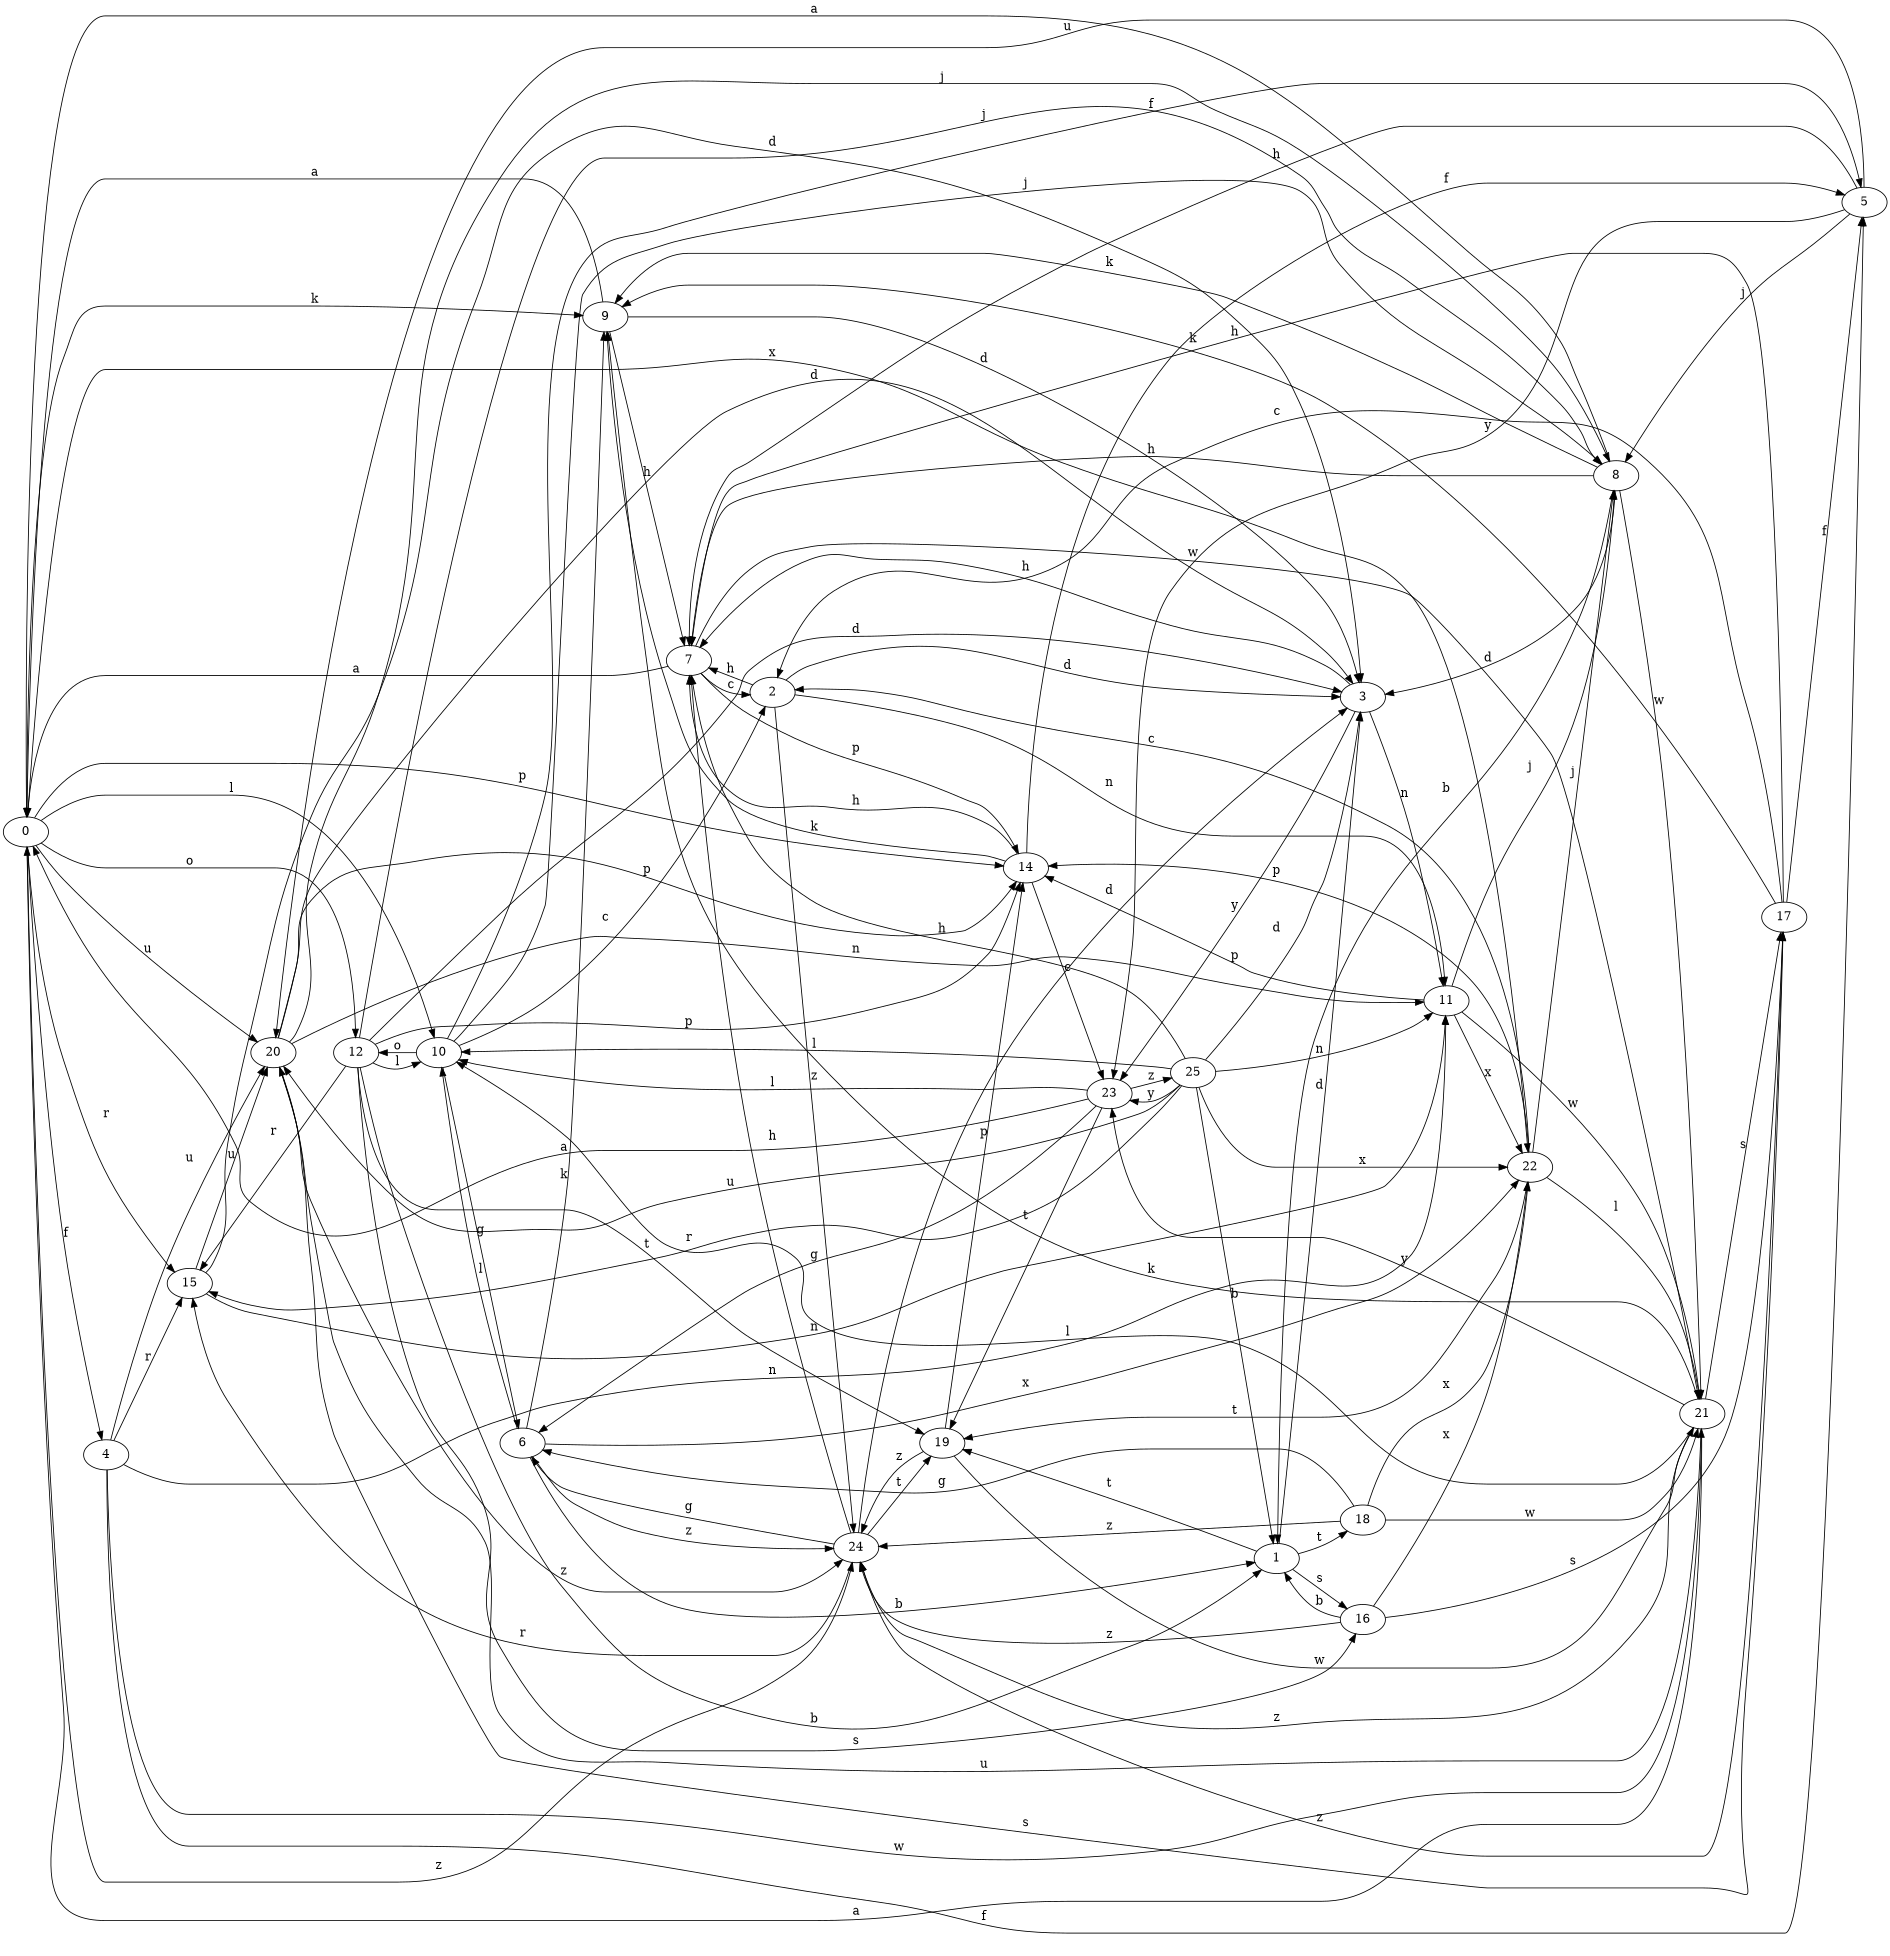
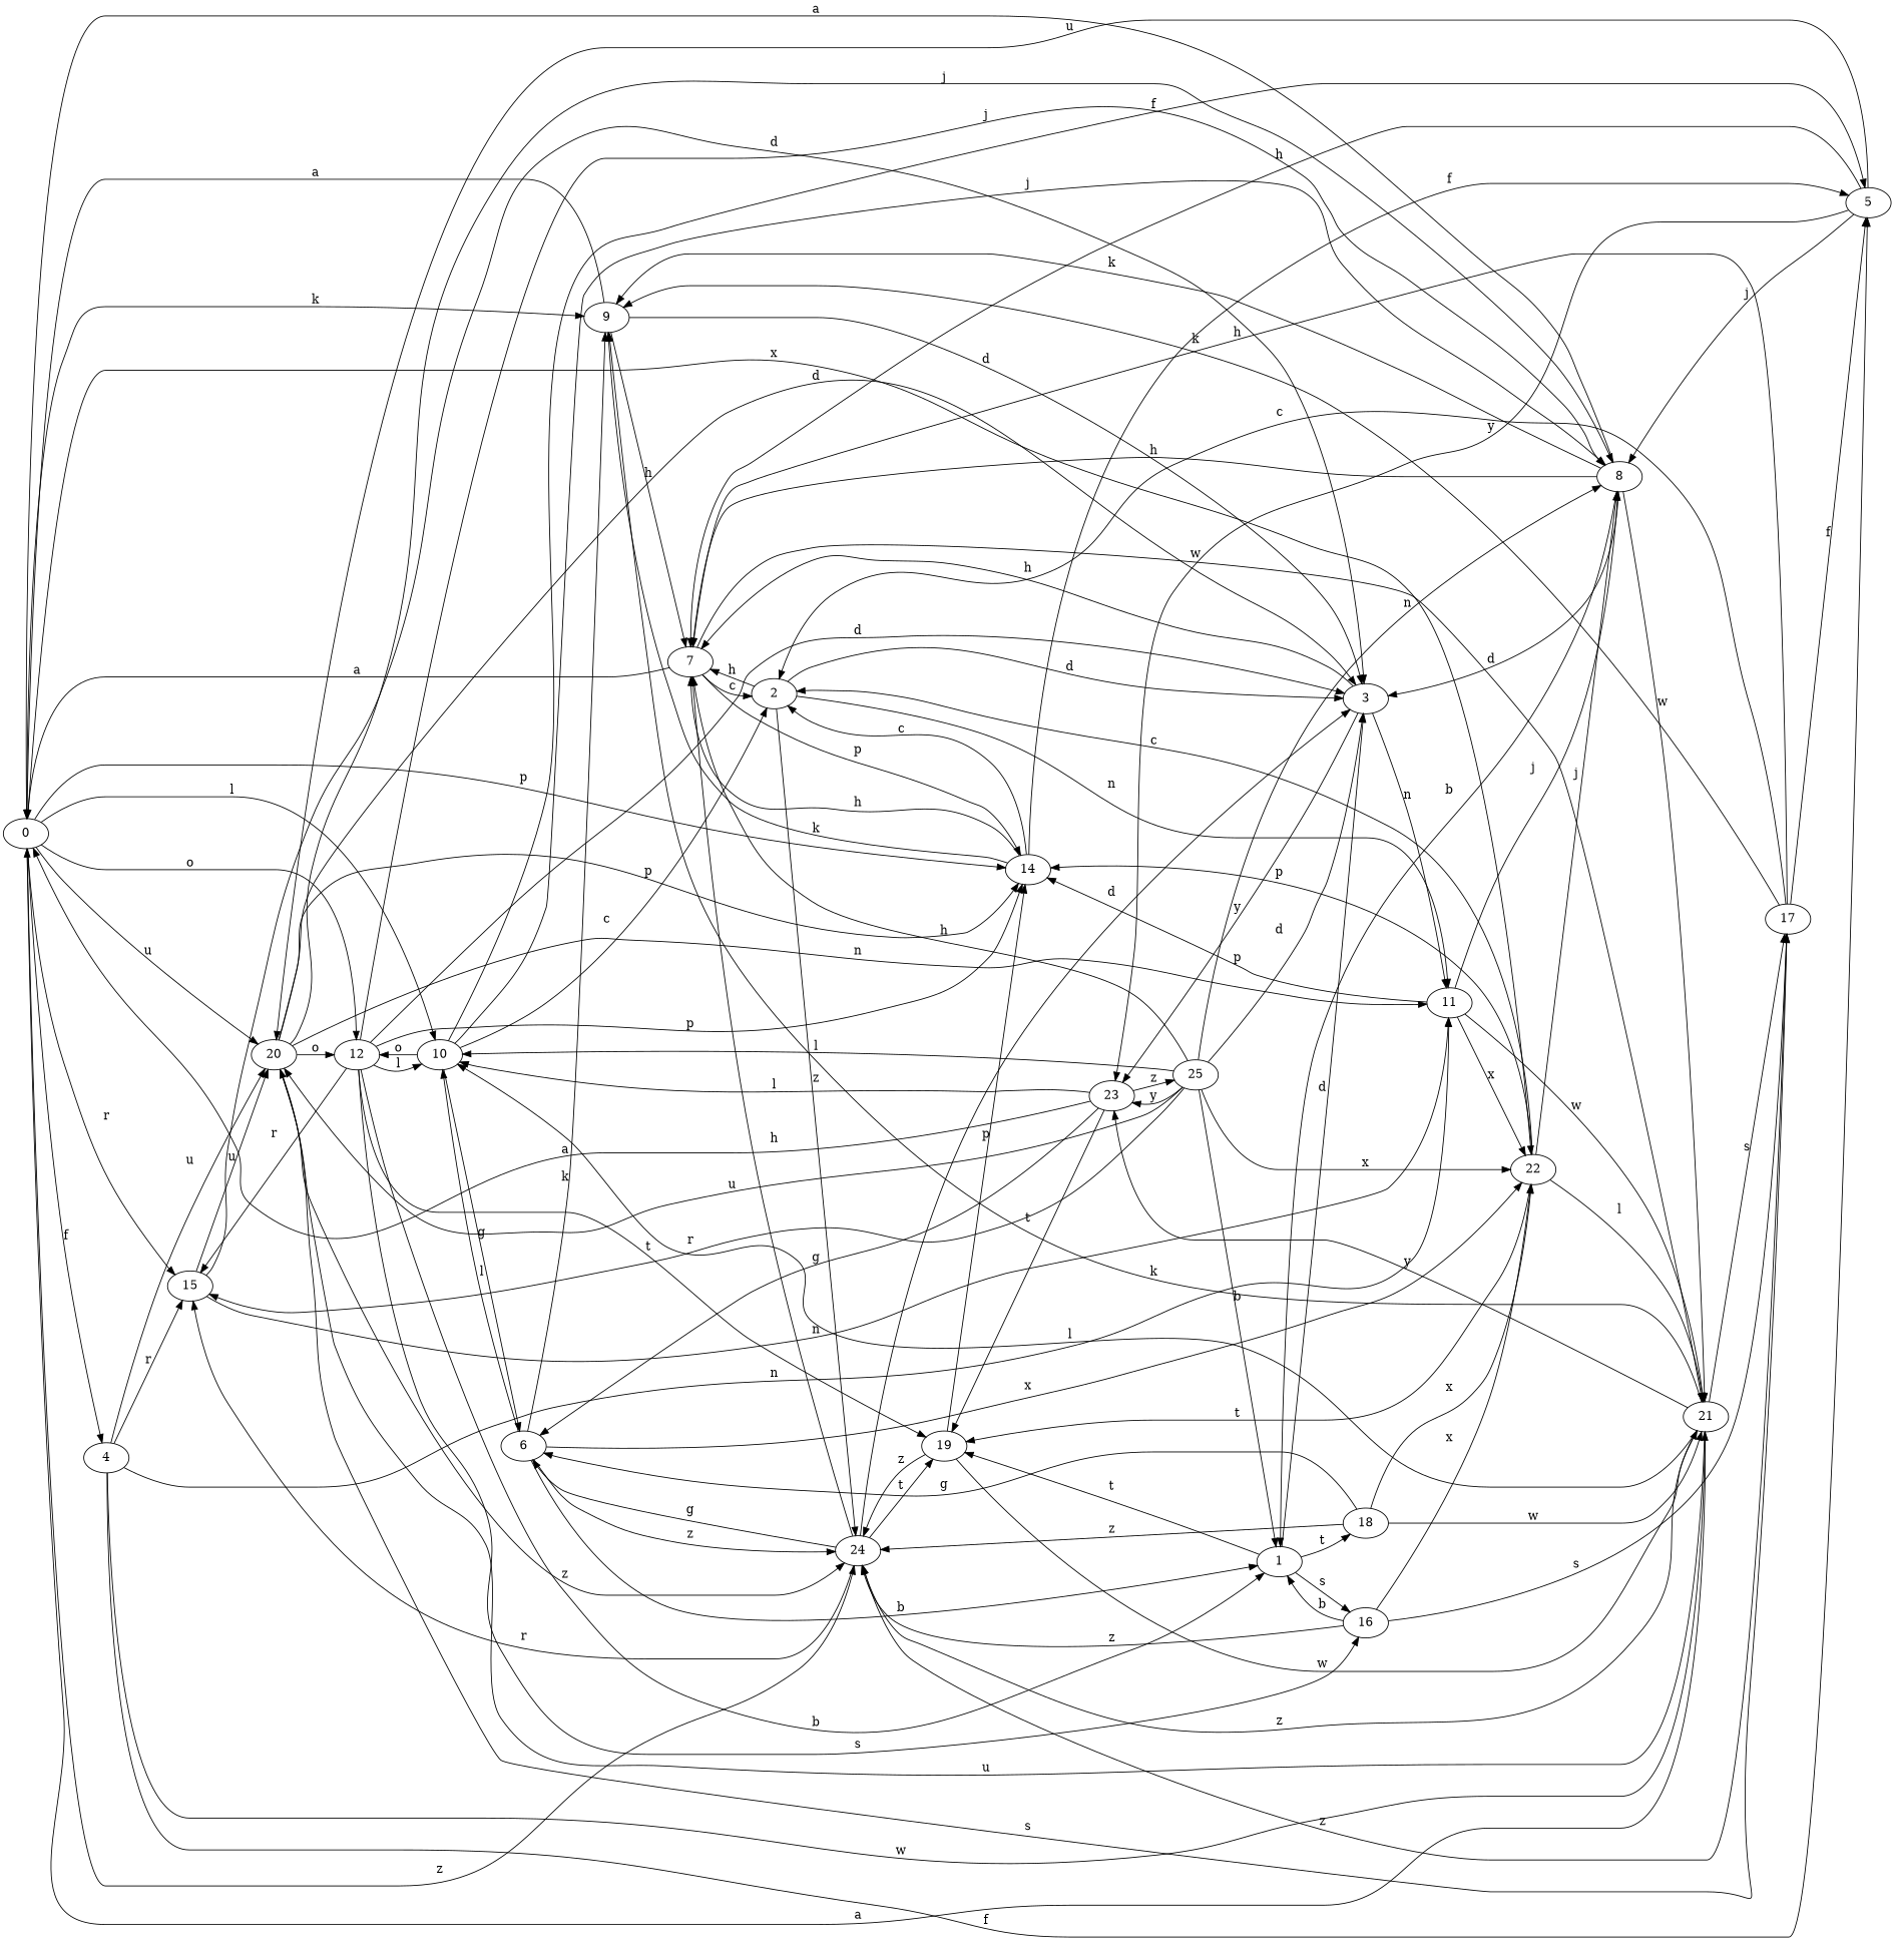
  strict digraph {
    rankdir=LR
    0
    4
    9
    10
    12
    14
    15
    20
    22
    24
    11
    5
    21
    3
    7
    2
    8
    6
    1
    16
    19
    17
    18
    23
    25
    0 -> 4 [label=f]
    0 -> 9 [label=k]
    0 -> 10 [label=l]
    0 -> 12 [label=o]
    0 -> 14 [label=p]
    0 -> 15 [label=r]
    0 -> 20 [label=u]
    0 -> 22 [label=x]
    0 -> 24 [label=z]
    4 -> 15 [label=r]
    4 -> 20 [label=u]
    4 -> 11 [label=n]
    4 -> 5 [label=f]
    4 -> 21 [label=w]
    9 -> 0 [label=a]
    9 -> 3 [label=d]
    9 -> 7 [label=h]
    10 -> 12 [label=o]
    10 -> 5 [label=f]
    10 -> 2 [label=c]
    10 -> 8 [label=j]
    10 -> 6 [label=g]
    12 -> 10 [label=l]
    12 -> 14 [label=p]
    12 -> 15 [label=r]
    12 -> 3 [label=d]
    12 -> 8 [label=j]
    12 -> 1 [label=b]
    12 -> 16 [label=s]
    12 -> 19 [label=t]
    14 -> 9 [label=k]
    14 -> 5 [label=f]
    14 -> 7 [label=h]
-   14 -> 23 [label=c]
+   14 -> 2 [label=c]
    15 -> 20 [label=u]
    15 -> 11 [label=n]
    15 -> 3 [label=d]
+   20 -> 12 [label=o]
    20 -> 14 [label=p]
    20 -> 24 [label=z]
    20 -> 11 [label=n]
    20 -> 3 [label=d]
    20 -> 8 [label=j]
    20 -> 17 [label=s]
    22 -> 14 [label=p]
    22 -> 21 [label=l]
    22 -> 2 [label=c]
    22 -> 8 [label=j]
    22 -> 19 [label=t]
    24 -> 15 [label=r]
    24 -> 3 [label=d]
    24 -> 7 [label=h]
    24 -> 6 [label=g]
    24 -> 19 [label=t]
    11 -> 14 [label=p]
    11 -> 22 [label=x]
    11 -> 21 [label=w]
    11 -> 8 [label=j]
    5 -> 20 [label=u]
    5 -> 7 [label=h]
    5 -> 8 [label=j]
    5 -> 23 [label=y]
    21 -> 0 [label=a]
    21 -> 9 [label=k]
    21 -> 10 [label=l]
    21 -> 20 [label=u]
    21 -> 24 [label=z]
    21 -> 17 [label=s]
    21 -> 23 [label=y]
    3 -> 11 [label=n]
    3 -> 7 [label=h]
    3 -> 23 [label=y]
    7 -> 0 [label=a]
    7 -> 14 [label=p]
    7 -> 21 [label=w]
    7 -> 2 [label=c]
    2 -> 24 [label=z]
    2 -> 11 [label=n]
    2 -> 3 [label=d]
    2 -> 7 [label=h]
    8 -> 0 [label=a]
    8 -> 9 [label=k]
    8 -> 21 [label=w]
    8 -> 3 [label=d]
    8 -> 7 [label=h]
    8 -> 1 [label=b]
    6 -> 9 [label=k]
    6 -> 10 [label=l]
    6 -> 22 [label=x]
    6 -> 24 [label=z]
    6 -> 1 [label=b]
    1 -> 3 [label=d]
    1 -> 16 [label=s]
    1 -> 19 [label=t]
    1 -> 18 [label=t]
    16 -> 22 [label=x]
    16 -> 24 [label=z]
    16 -> 1 [label=b]
    16 -> 17 [label=s]
    19 -> 14 [label=p]
    19 -> 24 [label=z]
    19 -> 21 [label=w]
    17 -> 9 [label=k]
    17 -> 24 [label=z]
    17 -> 5 [label=f]
    17 -> 7 [label=h]
    17 -> 2 [label=c]
    18 -> 22 [label=x]
    18 -> 24 [label=z]
    18 -> 21 [label=w]
    18 -> 6 [label=g]
    23 -> 0 [label=a]
    23 -> 10 [label=l]
    23 -> 6 [label=g]
    23 -> 19 [label=t]
    23 -> 25 [label=z]
    25 -> 10 [label=l]
    25 -> 15 [label=r]
    25 -> 20 [label=u]
    25 -> 22 [label=x]
-   25 -> 11 [label=n]
+   25 -> 8 [label=n]
    25 -> 3 [label=d]
    25 -> 7 [label=h]
    25 -> 1 [label=b]
    25 -> 23 [label=y]
  }
